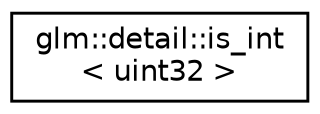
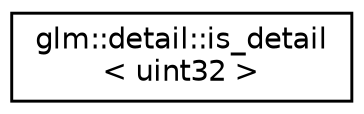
  digraph {
    rankdir=LR
-   n1 [color=black fillcolor=white fontname=Helvetica fontsize=10 height=0.2 label="glm::detail::is_int\l\< uint32 \>" shape=record style=filled width=0.4]
+   n1 [color=black fillcolor=white fontname=Helvetica fontsize=10 height=0.2 label="glm::detail::is_detail\l\< uint32 \>" shape=record style=filled width=0.4]
  }
